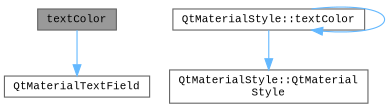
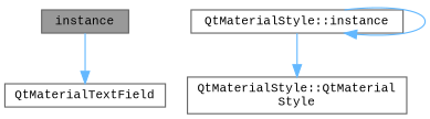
  digraph {
    fontname="Liberation Mono"
    rankdir=TB
    node [color=grey40 fillcolor=white fontname="Liberation Mono" fontsize=10 shape=box style=filled]
    edge [color=steelblue1 fontname="Liberation Mono" fontsize=10 labelfontname=Helvetica labelfontsize=10 style=solid]
-   n1 [color=gray40 fillcolor=grey60 fontcolor=black height=0.2 label=textColor width=0.4]
+   n1 [color=gray40 fillcolor=grey60 fontcolor=black height=0.2 label=instance width=0.4]
    n2 [height=0.2 label=QtMaterialTextField width=0.4]
-   n3 [height=0.2 label="QtMaterialStyle::textColor" width=0.4]
+   n3 [height=0.2 label="QtMaterialStyle::instance" width=0.4]
    n4 [height=0.2 label="QtMaterialStyle::QtMaterial\lStyle" width=0.4]
    n1 -> n2
    n3 -> n3
    n3 -> n4
  }
